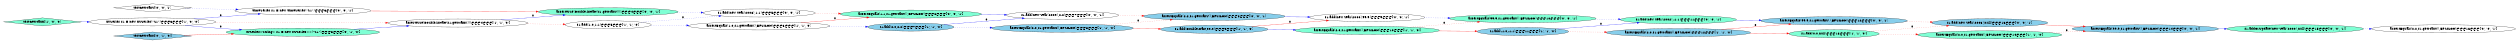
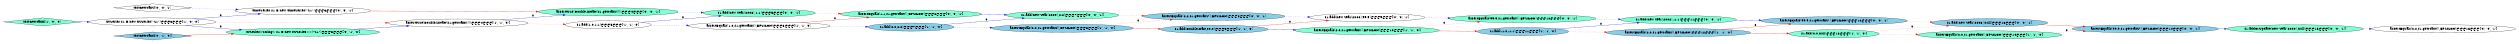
  digraph {
    rankdir=LR
    node [fillcolor=aquamarine shape=ellipse style=filled]
    edge [color=blue style=dotted]
    n1 [fillcolor=skyblue label="s1.add(-1.0,-1.1)@@@11@@@['1', '1', '0']"]
    n2 [fillcolor=skyblue label="assertEquals(2.0,s1.getMaxX(),EPSILON)@@@12@@@['1', '1', '0']"]
    n3 [label="s1.add(new Year(2002),-1.1)@@@11@@@['0', '0', '1']"]
    n4 [fillcolor=skyblue label="assertEquals(99.9,s1.getMaxY(),EPSILON)@@@12@@@['0', '0', '1']"]
    n5 [label="s1.add(0.0,null)@@@13@@@['1', '1', '0']"]
    n6 [fillcolor=skyblue label="testGetMaxX['0', '1', '0']" shape=diamond]
    n7 [label="XYSeries<String> s1 = new XYSeries<>(\"S1\")@@@3@@@['0', '1', '0']"]
    n8 [fillcolor=white label="assertTrue(Double.isNaN(s1.getMaxX()))@@@4@@@['1', '1', '0']"]
-   n9 [fillcolor=white label="s1.add(new Year(2008),1.1)@@@5@@@['0', '0', '1']"]
+   n9 [label="s1.add(new Year(2008),1.1)@@@5@@@['0', '0', '1']"]
    n10 [label="assertEquals(1.1,s1.getMaxY(),EPSILON)@@@6@@@['0', '0', '1']"]
-   n11 [fillcolor=white label="s1.add(new Year(2009),2.2)@@@7@@@['0', '0', '1']"]
+   n11 [label="s1.add(new Year(2009),2.2)@@@7@@@['0', '0', '1']"]
    n12 [label="s1.addOrUpdate(new Year(2000),null)@@@15@@@['0', '0', '1']"]
    n13 [fillcolor=white label="assertEquals(2.2,s1.getMaxY(),EPSILON)@@@16@@@['0', '0', '1']"]
    n14 [fillcolor=white label="XYSeries s1 = new XYSeries(\"S1\")@@@3@@@['1', '0', '0']"]
    n15 [fillcolor=white label="TimeSeries s1 = new TimeSeries(\"S1\")@@@3@@@['0', '0', '1']"]
    n16 [label="assertTrue(Double.isNaN(s1.getMaxY()))@@@4@@@['0', '0', '1']"]
    n17 [fillcolor=white label="s1.add(1.0,1.1)@@@5@@@['1', '1', '0']"]
    n18 [fillcolor=skyblue label="assertEquals(2.2,s1.getMaxY(),EPSILON)@@@8@@@['0', '0', '1']"]
    n19 [fillcolor=white label="s1.add(new Year(2000),99.9)@@@9@@@['0', '0', '1']"]
    n20 [label="assertEquals(99.9,s1.getMaxY(),EPSILON)@@@10@@@['0', '0', '1']"]
    n21 [fillcolor=white label="assertEquals(1.0,s1.getMaxX(),EPSILON)@@@6@@@['1', '1', '0']"]
    n22 [fillcolor=skyblue label="s1.add(2.0,2.2)@@@7@@@['1', '1', '0']"]
    n23 [label="assertEquals(2.0,s1.getMaxX(),EPSILON)@@@14@@@['1', '1', '0']"]
    n24 [fillcolor=skyblue label="assertEquals(99.9,s1.getMaxY(),EPSILON)@@@14@@@['0', '0', '1']"]
    n25 [fillcolor=skyblue label="s1.add(new Year(2003),null)@@@13@@@['0', '0', '1']"]
    n26 [fillcolor=skyblue label="assertEquals(2.0,s1.getMaxX(),EPSILON)@@@8@@@['1', '1', '0']"]
    n27 [fillcolor=skyblue label="s1.add(Double.NaN,99.9)@@@9@@@['1', '1', '0']"]
    n28 [label="testGetMaxX['1', '0', '0']" shape=diamond]
    n29 [label="assertEquals(2.0,s1.getMaxX(),EPSILON)@@@10@@@['1', '1', '0']"]
    n30 [fillcolor=white label="testGetMaxY['0', '0', '1']" shape=diamond]
    n1 -> n2 [color=red]
    n1 -> n3 [label=0 style=solid]
    n2 -> n4 [color=red label=0 style=solid]
    n2 -> n5 [color=red style=solid]
    n3 -> n4 [style=solid]
    n4 -> n25 [color=red]
    n5 -> n23 [color=red]
    n5 -> n25 [color=red label=0]
    n6 -> n7 [color=red style=solid]
    n7 -> n8 [style=solid]
    n8 -> n16 [label=0 style=solid]
    n8 -> n17 [color=red]
    n9 -> n10 [color=red]
    n10 -> n11 [style=solid]
    n11 -> n18 [color=red]
    n12 -> n13
    n14 -> n7 [label=0 style=solid]
    n14 -> n8 [color=red]
    n14 -> n15 [label=0 style=solid]
    n15 -> n16 [color=red style=solid]
    n16 -> n9
-   n17 -> n9 [label=0]
+   n17 -> n9 [label=0 style=solid]
    n17 -> n21
-   n18 -> n19 [style=solid]
+   n18 -> n19
    n19 -> n20
    n20 -> n3
    n21 -> n10 [color=red label=0 style=solid]
    n21 -> n22
    n22 -> n11 [label=0 style=solid]
    n22 -> n26
    n23 -> n24 [color=red label=0]
    n24 -> n12 [style=solid]
    n25 -> n24 [color=red style=solid]
    n26 -> n18 [color=red label=0]
    n26 -> n27 [color=red style=solid]
    n27 -> n19 [color=red label=0 style=solid]
    n27 -> n29 [style=solid]
    n28 -> n14 [style=solid]
    n29 -> n1 [color=red style=solid]
    n29 -> n20 [color=red label=0]
    n30 -> n15
  }
